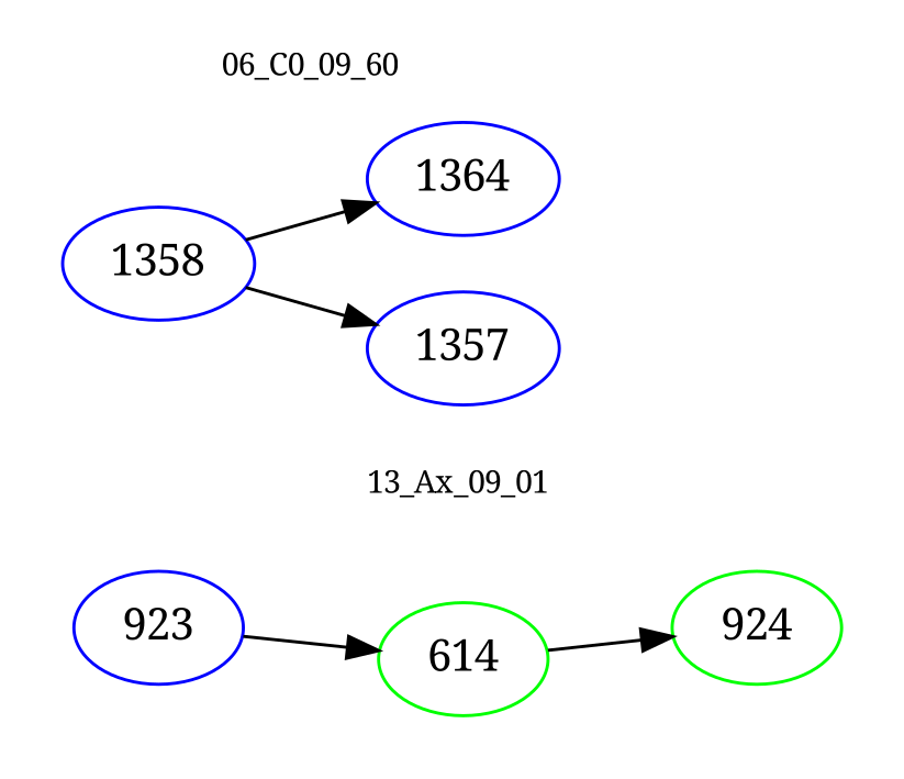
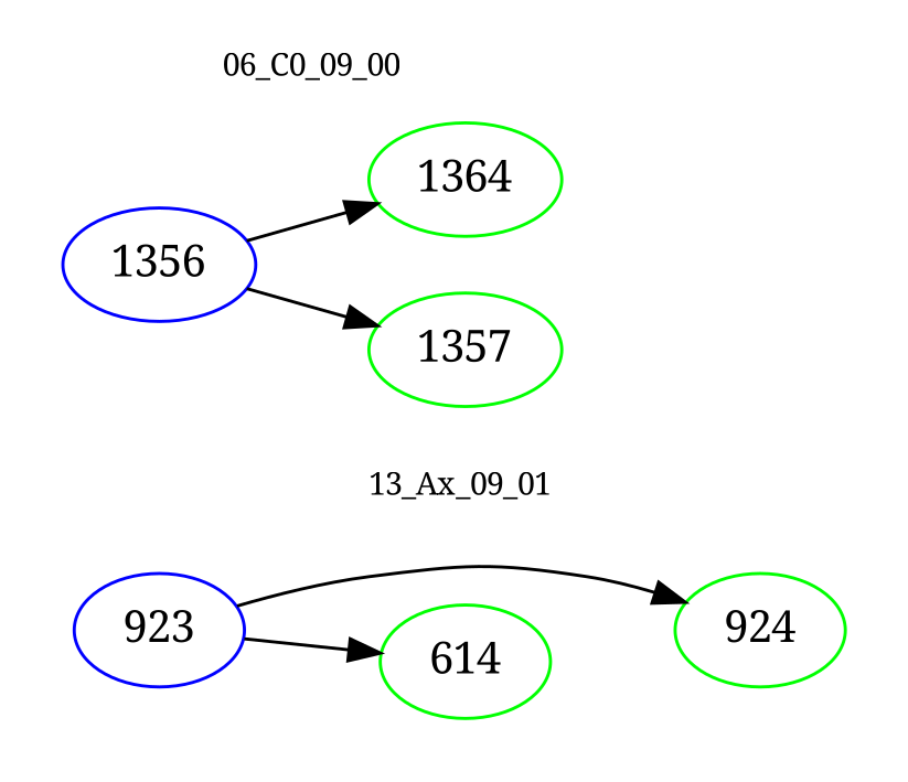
  digraph {
    fontname="Noto Serif"
    rankdir=LR
    node [color=blue fontname="Noto Serif"]
    edge [color=black fontname="Noto Serif"]
    n1 [label=923]
    n2 [color=green label=614]
    n3 [color=green label=924]
-   n4 [label=1358]
-   n5 [label=1357]
-   n6 [label=1364]
+   n4 [label=1356]
+   n5 [color=green label=1357]
+   n6 [color=green label=1364]
    subgraph cluster_1 {
      color=white
      fontsize=10
      label="13_Ax_09_01"
      n1
      n2
      n3
    }
    subgraph cluster_2 {
      color=white
      fontsize=10
-     label="06_C0_09_60"
+     label="06_C0_09_00"
      n4
      n5
      n6
    }
    n1 -> n2
-   n2 -> n3
+   n1 -> n3
    n4 -> n5
    n4 -> n6
  }
